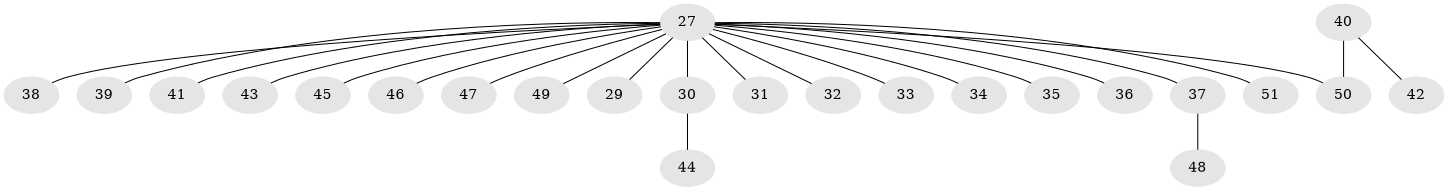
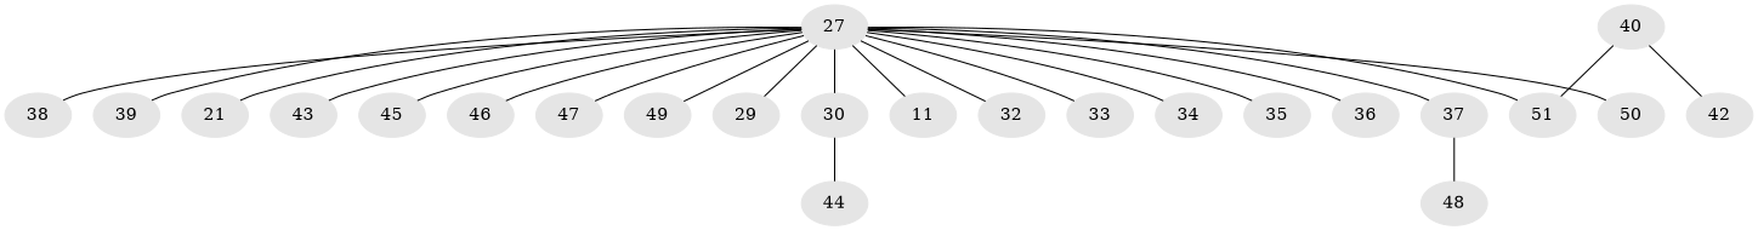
  graph {
    node [color=gray90 style=filled]
    27 [super="+26"]
    29
    30
-   31
+   31 [label=11]
    32
    33
    34
    35
    36
    37
    38
    39
-   41
+   41 [label=21]
    43
    45
    46
    47
    49
    51
    50
    44
    48
    40 [super="+6+16+25"]
    42
    27 -- 29
    27 -- 30
    27 -- 31
    27 -- 32
    27 -- 33
    27 -- 34
    27 -- 35
    27 -- 36
    27 -- 37
    27 -- 38
    27 -- 39
    27 -- 41
    27 -- 43
    27 -- 45
    27 -- 46
    27 -- 47
    27 -- 49
    27 -- 51
    27 -- 50
    30 -- 44
    37 -- 48
-   40 -- 50
+   40 -- 51
    40 -- 42
  }
